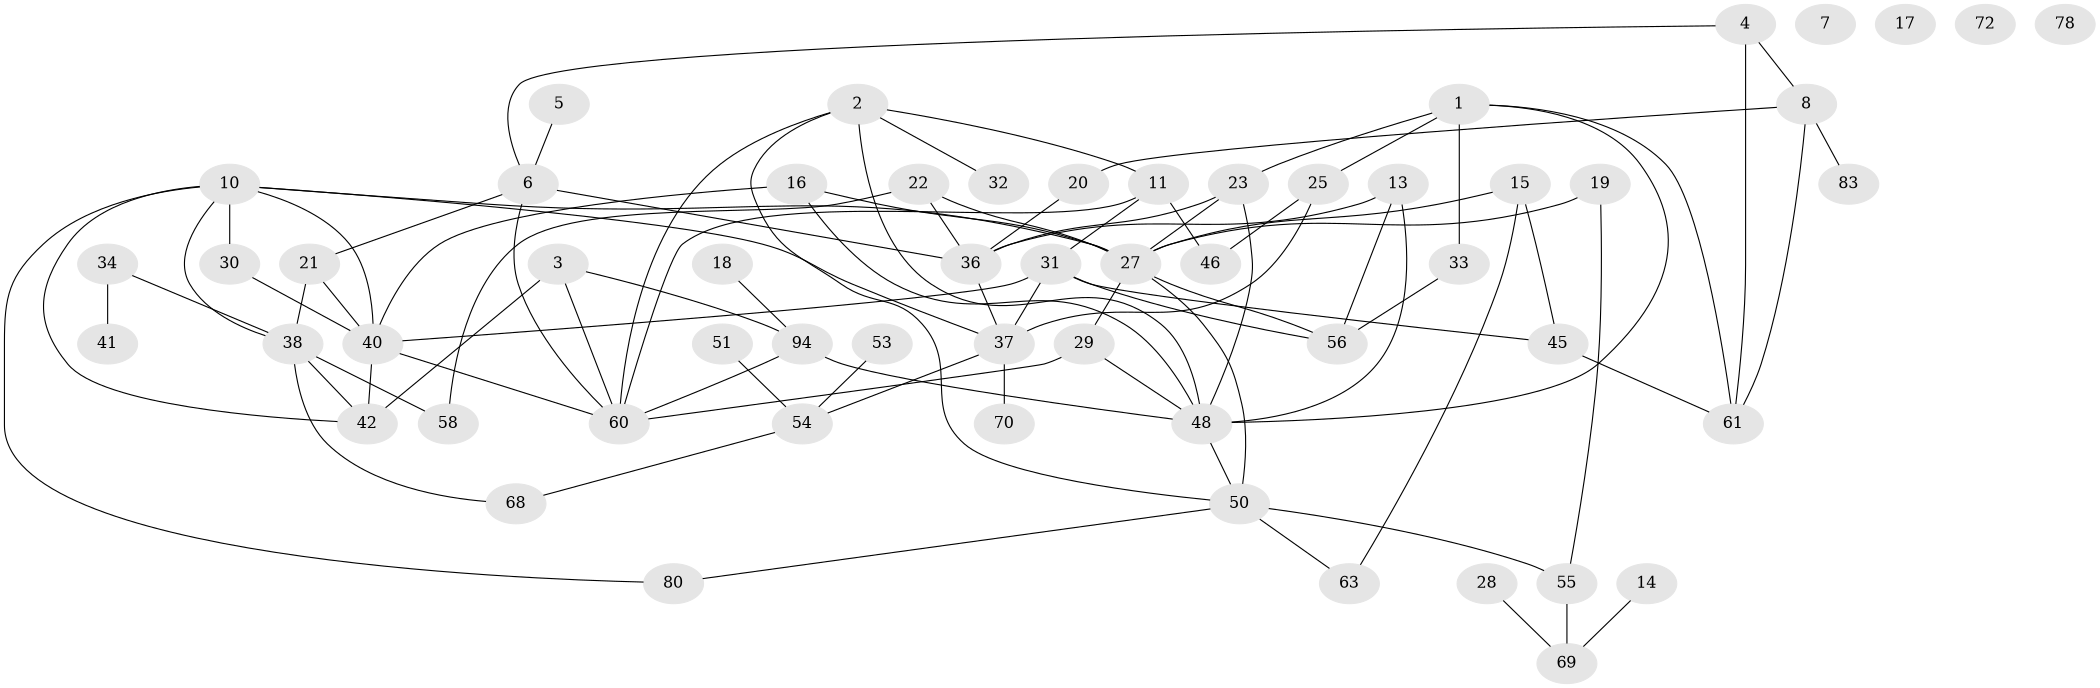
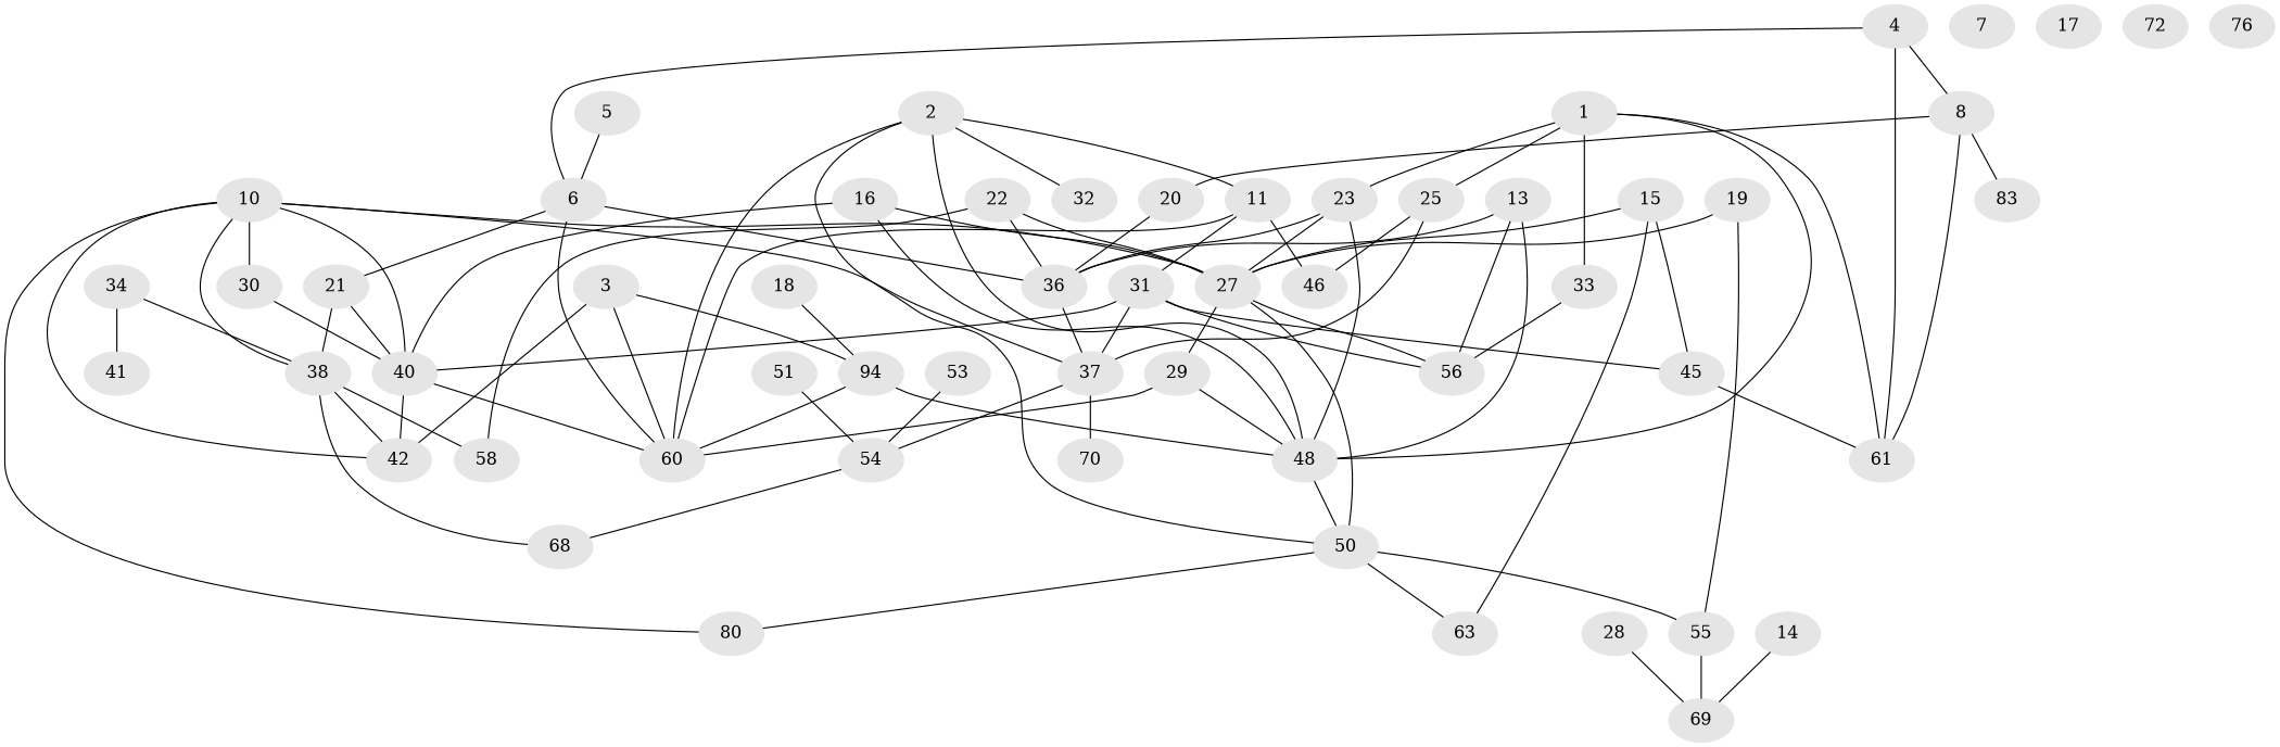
  graph {
    node [color=gray90 style=filled]
    1 [super="+12"]
    23 [super="+24"]
    25 [super="+26"]
    33
    48 [super="+65+77"]
    61 [super="+64"]
    36 [super="+66"]
    27 [super="+76+35"]
    37 [super="+52"]
    46
    56
    50 [super="+59"]
    2
    11
    32
    60 [super="+62"]
    31
    80
    63
    55
    3
    42
    n23 [label=94 super="+47+74"]
    6 [super="+9+39"]
    21 [super="+75"]
    4
    8
    20
    n29 [label=83]
    5
    38 [super="+49"]
    40 [super="+73+81"]
    7
    10 [super="+71+67"]
    30
    29
    54 [super="+57"]
    70
    58
    68
    45
    13
    14
    69
    15
    16
    17
    18
    19
    22
    28
    34
    41
    51
    53
    72
-   78
+   78 [label=76]
    1 -- 23
    1 -- 25
    1 -- 33
    1 -- 48
    1 -- 61
    23 -- 48
    23 -- 36
    23 -- 27
    25 -- 37
    25 -- 46
    33 -- 56
    48 -- 50
    36 -- 37
    27 -- 56
    27 -- 50
    27 -- 29
    37 -- 54
    37 -- 70
    50 -- 80
    50 -- 63
    50 -- 55
    2 -- 48
    2 -- 50
    2 -- 11
    2 -- 32
    2 -- 60
    11 -- 46
    11 -- 60
    11 -- 31
    31 -- 37
    31 -- 56
    31 -- 40
    31 -- 45
    55 -- 69
    3 -- 60
    3 -- 42
    3 -- n23
    n23 -- 48
    n23 -- 60
    6 -- 36
    6 -- 60
    6 -- 21
    21 -- 38
    21 -- 40
    4 -- 61
    4 -- 6
    4 -- 8
    8 -- 61
    8 -- 20
    8 -- n29
    20 -- 36
    5 -- 6 [weight=2]
    38 -- 42
    38 -- 58
    38 -- 68
    40 -- 60
    40 -- 42
    10 -- 27
    10 -- 37
    10 -- 80
    10 -- 42
    10 -- 38
    10 -- 40
    10 -- 30
    30 -- 40 [weight=2]
    29 -- 48
    29 -- 60
    54 -- 68
    45 -- 61
    13 -- 48
    13 -- 36
    13 -- 56
    14 -- 69
    15 -- 27
    15 -- 63
    15 -- 45
    16 -- 48
    16 -- 27
    16 -- 40
    18 -- n23
    19 -- 27
    19 -- 55
    22 -- 36
    22 -- 27
    22 -- 58
    28 -- 69
    34 -- 38
    34 -- 41
    51 -- 54
    53 -- 54
  }
